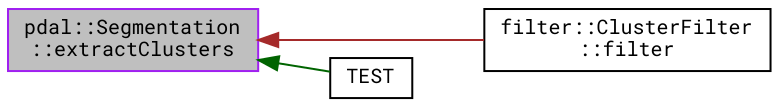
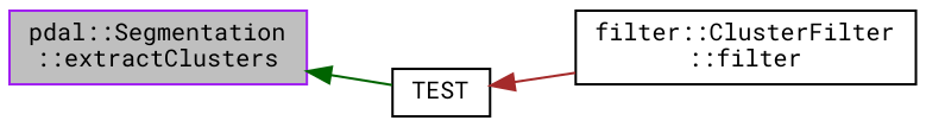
  digraph {
    fontname="Roboto Mono"
    rankdir=LR
    node [color=black fillcolor=white fontname="Roboto Mono" fontsize=10 shape=record style=filled]
    edge [dir=back fontname="Roboto Mono" fontsize=10 labelfontname=Helvetica labelfontsize=10 style=solid]
    n1 [color=purple fillcolor=grey75 fontcolor=black height=0.2 label="pdal::Segmentation\l::extractClusters" width=0.4]
    n2 [height=0.2 label="filter::ClusterFilter\l::filter" width=0.4]
    n3 [height=0.2 label=TEST width=0.4]
-   n1 -> n2 [color=brown]
+   n3 -> n2 [color=brown]
    n1 -> n3 [color=darkgreen]
  }
